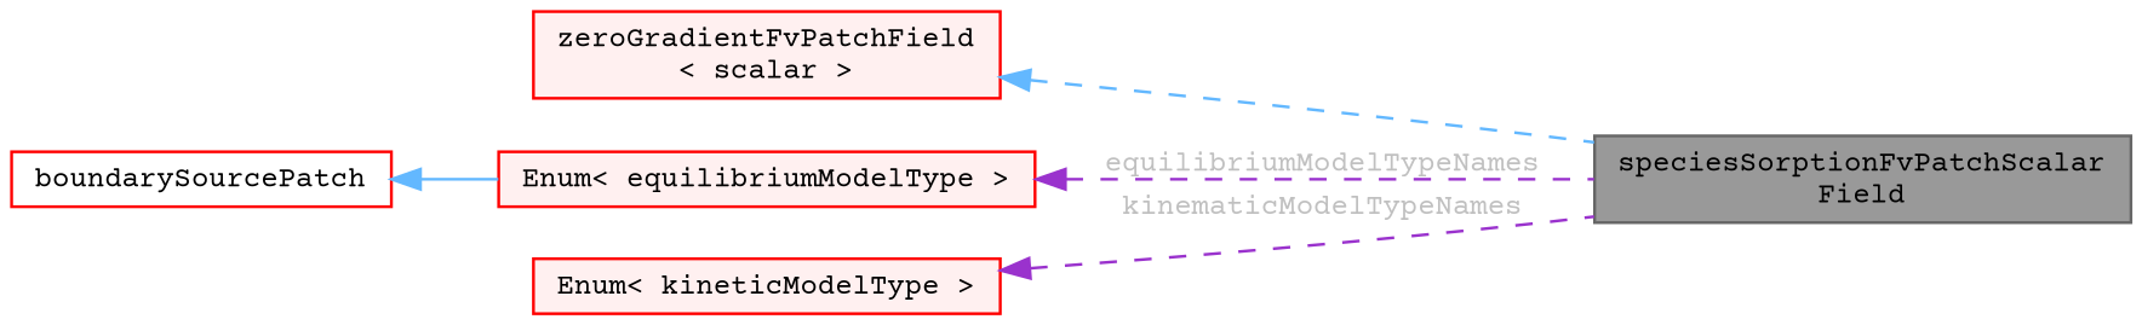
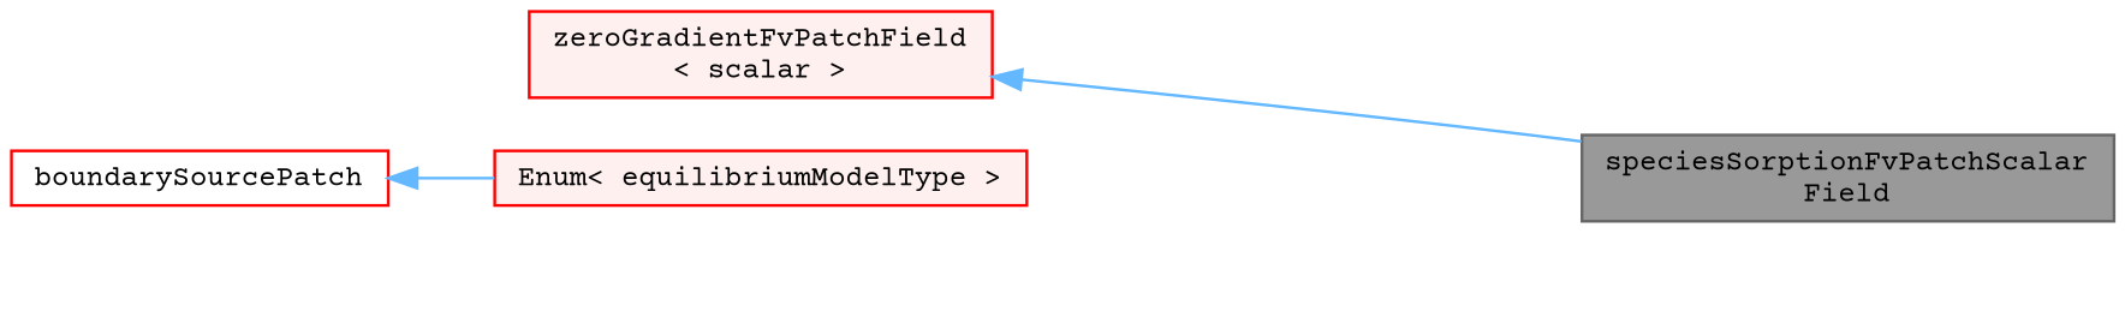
  digraph {
    fontname="Courier Prime"
    rankdir=LR
    node [color=red fillcolor="#FFF0F0" fontname="Courier Prime" fontsize=10 shape=box style=filled]
    edge [color=steelblue1 dir=back fontname="Courier Prime" fontsize=10 labelfontname=Helvetica labelfontsize=10 style=solid]
    n1 [color=gray40 fillcolor=grey60 fontcolor=black height=0.2 label="speciesSorptionFvPatchScalar\lField" width=0.4]
    n2 [height=0.2 label="zeroGradientFvPatchField\l\< scalar \>" width=0.4]
    n3 [fillcolor=white height=0.2 label=boundarySourcePatch width=0.4]
    n4 [height=0.2 label="Enum\< equilibriumModelType \>" width=0.4]
-   n5 [height=0.2 label="Enum\< kineticModelType \>" width=0.4]
-   n2 -> n1 [style=dashed]
+   n2 -> n1
    n3 -> n4
-   n4 -> n1 [color=darkorchid3 fontcolor=grey label=" equilibriumModelTypeNames" style=dashed]
-   n5 -> n1 [color=darkorchid3 fontcolor=grey label=" kinematicModelTypeNames" style=dashed]
  }
